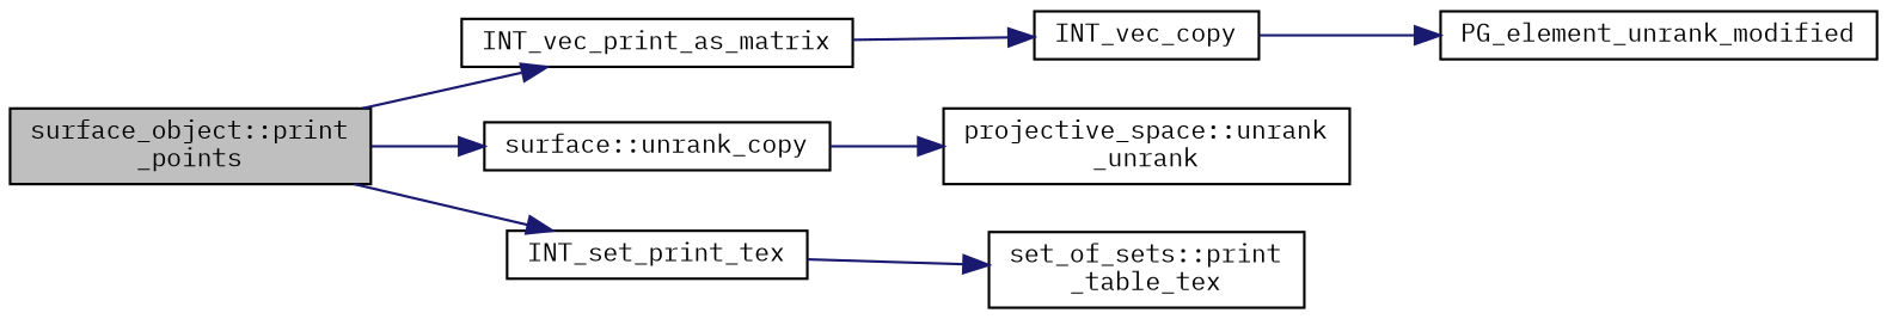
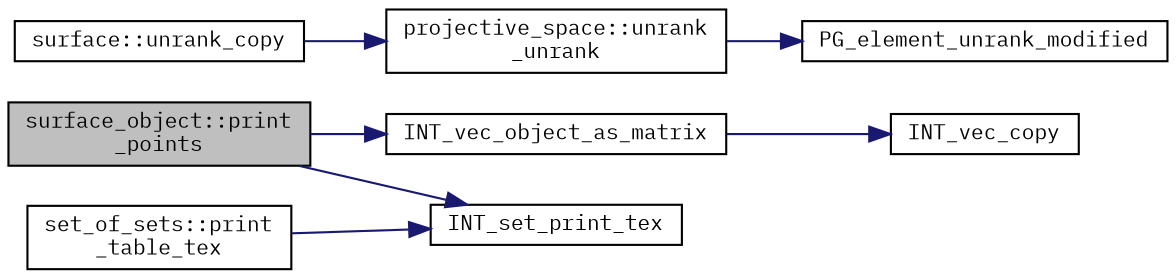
  digraph {
    fontname="IBM Plex Mono"
    rankdir=LR
    node [color=black fillcolor=white fontname="IBM Plex Mono" fontsize=10 shape=record style=filled]
    edge [color=midnightblue fontname="IBM Plex Mono" fontsize=10 labelfontname=Helvetica labelfontsize=10 style=solid]
    n1 [fillcolor=grey75 fontcolor=black height=0.2 label="surface_object::print\l_points" width=0.4]
-   n2 [height=0.2 label=INT_vec_print_as_matrix width=0.4]
+   n2 [height=0.2 label=INT_vec_object_as_matrix width=0.4]
    n3 [height=0.2 label="surface::unrank_copy" width=0.4]
    n4 [height=0.2 label=INT_set_print_tex width=0.4]
    n5 [height=0.2 label=INT_vec_copy width=0.4]
    n6 [height=0.2 label="projective_space::unrank\l_unrank" width=0.4]
    n7 [height=0.2 label="set_of_sets::print\l_table_tex" width=0.4]
    n8 [height=0.2 label=PG_element_unrank_modified width=0.4]
    n1 -> n2
-   n1 -> n3
    n1 -> n4
    n2 -> n5
    n3 -> n6
-   n5 -> n8
-   n4 -> n7
+   n6 -> n8
+   n7 -> n4
  }
